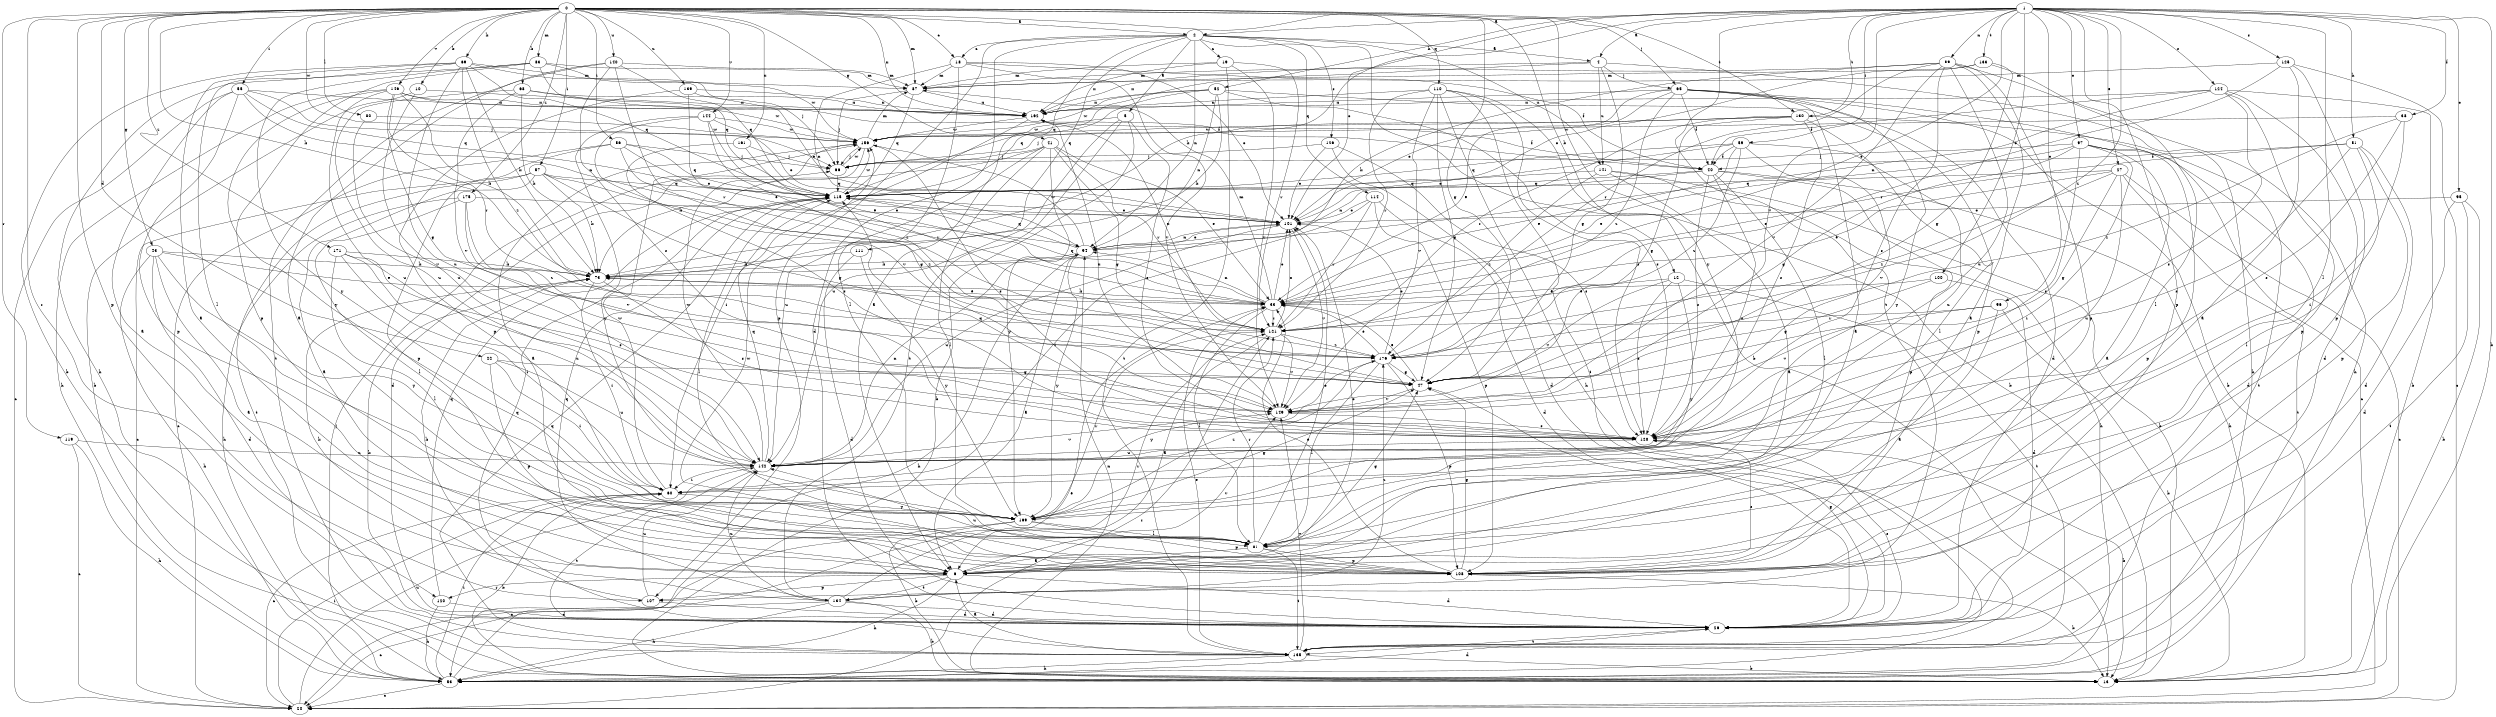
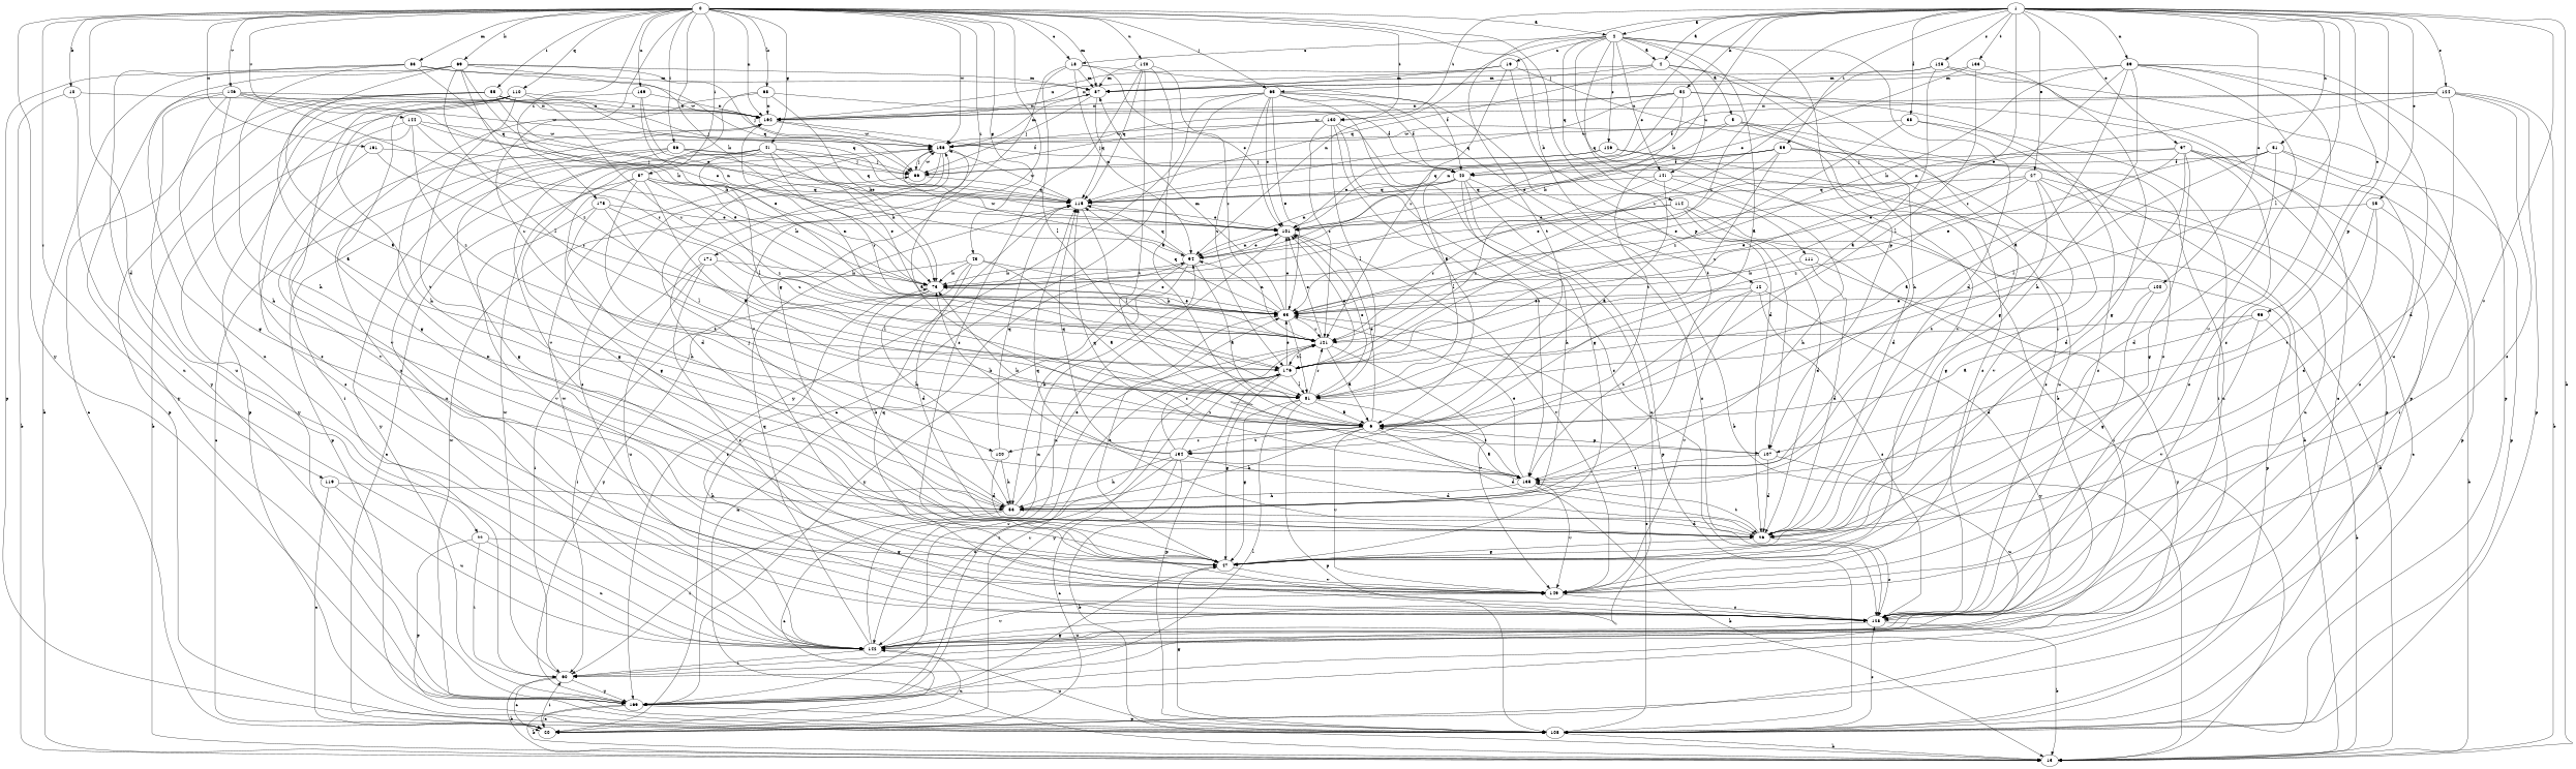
  strict digraph {
    0
    2
    10
    12
    18
    22
    41
    43
    47
    55
    56
    57
    65
    68
    69
    73
-   80
    83
    87
    107
    110
    119
    120
    130
    139
    140
    144
    146
    156
    161
    162
    169
    171
    175
    4
    13
    5
    6
    19
    26
    94
    111
    114
    126
    141
    142
    33
    149
    128
    135
    81
    101
    40
    60
    108
    121
    66
    53
    115
    20
    176
    1
    27
    n64 [label=38]
    51
    52
    59
    89
-   95
+   95 [label=25]
    96
    97
    100
    124
    125
    133
    134
    0 -> 2 [label=a]
    0 -> 10 [label=b]
    0 -> 12 [label=b]
    0 -> 18 [label=c]
    0 -> 22 [label=d]
    0 -> 41 [label=g]
    0 -> 43 [label=g]
    0 -> 47 [label=g]
    0 -> 55 [label=i]
    0 -> 56 [label=i]
    0 -> 57 [label=i]
    0 -> 65 [label=j]
    0 -> 68 [label=k]
    0 -> 69 [label=k]
    0 -> 73 [label=k]
-   0 -> 80 [label=l]
    0 -> 83 [label=m]
    0 -> 87 [label=m]
    0 -> 107 [label=p]
    0 -> 110 [label=q]
    0 -> 119 [label=r]
    0 -> 120 [label=r]
    0 -> 130 [label=t]
    0 -> 139 [label=u]
    0 -> 140 [label=u]
    0 -> 144 [label=v]
    0 -> 146 [label=v]
    0 -> 156 [label=w]
    0 -> 161 [label=x]
    0 -> 162 [label=x]
    0 -> 169 [label=y]
    0 -> 171 [label=z]
    0 -> 175 [label=z]
    2 -> 18 [label=c]
    2 -> 107 [label=p]
    2 -> 4 [label=a]
    2 -> 13 [label=b]
    2 -> 5 [label=a]
    2 -> 6 [label=a]
    2 -> 19 [label=c]
    2 -> 26 [label=d]
    2 -> 94 [label=n]
    2 -> 111 [label=q]
    2 -> 114 [label=q]
    2 -> 126 [label=s]
    2 -> 141 [label=u]
    10 -> 162 [label=x]
    10 -> 13 [label=b]
    10 -> 142 [label=u]
    12 -> 169 [label=y]
    12 -> 33 [label=e]
    12 -> 149 [label=v]
    12 -> 128 [label=s]
    12 -> 135 [label=t]
    18 -> 87 [label=m]
    18 -> 94 [label=n]
    18 -> 149 [label=v]
    18 -> 81 [label=l]
    18 -> 101 [label=o]
    18 -> 40 [label=f]
    22 -> 47 [label=g]
    22 -> 142 [label=u]
    22 -> 60 [label=i]
    22 -> 108 [label=p]
    41 -> 47 [label=g]
    41 -> 73 [label=k]
    41 -> 169 [label=y]
    41 -> 142 [label=u]
    41 -> 33 [label=e]
    41 -> 81 [label=l]
    41 -> 121 [label=r]
    41 -> 66 [label=j]
    43 -> 73 [label=k]
    43 -> 169 [label=y]
    43 -> 6 [label=a]
    43 -> 26 [label=d]
    43 -> 33 [label=e]
    43 -> 53 [label=h]
    47 -> 33 [label=e]
    47 -> 149 [label=v]
    55 -> 162 [label=x]
    55 -> 6 [label=a]
    55 -> 94 [label=n]
    55 -> 108 [label=p]
    55 -> 66 [label=j]
    55 -> 115 [label=q]
    55 -> 20 [label=c]
    56 -> 47 [label=g]
    56 -> 101 [label=o]
    56 -> 108 [label=p]
    56 -> 66 [label=j]
    56 -> 115 [label=q]
    56 -> 20 [label=c]
    57 -> 47 [label=g]
    57 -> 73 [label=k]
    57 -> 6 [label=a]
    57 -> 135 [label=t]
    57 -> 115 [label=q]
    57 -> 20 [label=c]
    57 -> 176 [label=z]
    65 -> 162 [label=x]
    65 -> 169 [label=y]
    65 -> 13 [label=b]
    65 -> 6 [label=a]
    65 -> 26 [label=d]
    65 -> 33 [label=e]
    65 -> 101 [label=o]
    65 -> 40 [label=f]
    65 -> 20 [label=c]
    65 -> 176 [label=z]
    68 -> 73 [label=k]
    68 -> 162 [label=x]
    68 -> 142 [label=u]
    68 -> 149 [label=v]
    68 -> 40 [label=f]
    69 -> 73 [label=k]
    69 -> 87 [label=m]
    69 -> 13 [label=b]
    69 -> 6 [label=a]
    69 -> 142 [label=u]
    69 -> 81 [label=l]
    69 -> 66 [label=j]
    69 -> 115 [label=q]
    69 -> 176 [label=z]
    73 -> 33 [label=e]
    73 -> 128 [label=s]
    73 -> 60 [label=i]
-   80 -> 156 [label=w]
-   80 -> 149 [label=v]
    83 -> 87 [label=m]
    83 -> 156 [label=w]
    83 -> 169 [label=y]
    83 -> 108 [label=p]
    83 -> 53 [label=h]
    83 -> 115 [label=q]
    87 -> 162 [label=x]
    87 -> 66 [label=j]
    87 -> 115 [label=q]
    107 -> 73 [label=k]
    107 -> 26 [label=d]
    107 -> 142 [label=u]
    110 -> 47 [label=g]
    110 -> 162 [label=x]
    110 -> 13 [label=b]
    110 -> 149 [label=v]
    110 -> 128 [label=s]
    110 -> 135 [label=t]
    110 -> 121 [label=r]
    110 -> 53 [label=h]
    119 -> 142 [label=u]
    119 -> 53 [label=h]
    119 -> 20 [label=c]
    120 -> 26 [label=d]
    120 -> 53 [label=h]
    120 -> 115 [label=q]
    130 -> 47 [label=g]
    130 -> 156 [label=w]
    130 -> 128 [label=s]
    130 -> 135 [label=t]
    130 -> 81 [label=l]
    130 -> 121 [label=r]
    130 -> 66 [label=j]
    139 -> 162 [label=x]
    139 -> 33 [label=e]
    139 -> 101 [label=o]
    139 -> 108 [label=p]
    140 -> 87 [label=m]
    140 -> 6 [label=a]
    140 -> 128 [label=s]
    140 -> 135 [label=t]
    140 -> 121 [label=r]
    140 -> 115 [label=q]
    144 -> 156 [label=w]
    144 -> 169 [label=y]
    144 -> 33 [label=e]
    144 -> 149 [label=v]
    144 -> 101 [label=o]
    144 -> 176 [label=z]
    146 -> 47 [label=g]
    146 -> 73 [label=k]
    146 -> 156 [label=w]
    146 -> 162 [label=x]
    146 -> 169 [label=y]
    146 -> 142 [label=u]
    146 -> 121 [label=r]
    146 -> 53 [label=h]
    156 -> 87 [label=m]
    156 -> 6 [label=a]
    156 -> 26 [label=d]
    156 -> 128 [label=s]
    156 -> 66 [label=j]
    161 -> 128 [label=s]
    161 -> 121 [label=r]
    161 -> 66 [label=j]
    162 -> 156 [label=w]
    162 -> 40 [label=f]
    162 -> 60 [label=i]
    169 -> 47 [label=g]
    169 -> 13 [label=b]
-   169 -> 81 [label=l]
+   81 -> 169 [label=l]
    169 -> 108 [label=p]
    169 -> 121 [label=r]
    169 -> 20 [label=c]
    169 -> 176 [label=z]
    171 -> 73 [label=k]
    171 -> 142 [label=u]
    171 -> 128 [label=s]
    171 -> 81 [label=l]
    171 -> 60 [label=i]
    175 -> 149 [label=v]
    175 -> 81 [label=l]
    175 -> 101 [label=o]
    175 -> 53 [label=h]
    175 -> 176 [label=z]
    4 -> 47 [label=g]
    4 -> 65 [label=j]
    4 -> 162 [label=x]
    4 -> 141 [label=u]
    4 -> 53 [label=h]
    4 -> 115 [label=q]
    13 -> 94 [label=n]
    5 -> 156 [label=w]
    5 -> 13 [label=b]
    5 -> 142 [label=u]
    5 -> 128 [label=s]
    5 -> 134 [label=t]
    6 -> 107 [label=p]
    6 -> 120 [label=r]
    6 -> 26 [label=d]
    6 -> 149 [label=v]
    6 -> 101 [label=o]
    6 -> 53 [label=h]
    6 -> 134 [label=t]
    19 -> 87 [label=m]
    19 -> 162 [label=x]
    19 -> 149 [label=v]
    19 -> 135 [label=t]
    19 -> 121 [label=r]
    26 -> 47 [label=g]
    26 -> 73 [label=k]
    26 -> 128 [label=s]
    26 -> 135 [label=t]
    26 -> 115 [label=q]
    94 -> 73 [label=k]
    94 -> 156 [label=w]
    94 -> 169 [label=y]
    94 -> 6 [label=a]
    94 -> 101 [label=o]
    94 -> 53 [label=h]
    94 -> 115 [label=q]
    111 -> 73 [label=k]
    111 -> 169 [label=y]
    111 -> 26 [label=d]
    114 -> 26 [label=d]
    114 -> 101 [label=o]
    114 -> 60 [label=i]
    114 -> 108 [label=p]
    114 -> 121 [label=r]
    126 -> 26 [label=d]
    126 -> 128 [label=s]
    126 -> 101 [label=o]
    126 -> 66 [label=j]
    141 -> 13 [label=b]
    141 -> 6 [label=a]
    141 -> 53 [label=h]
    141 -> 115 [label=q]
    141 -> 176 [label=z]
    142 -> 156 [label=w]
    142 -> 94 [label=n]
    142 -> 149 [label=v]
-   142 -> 135 [label=t]
+   107 -> 135 [label=t]
    142 -> 60 [label=i]
    142 -> 115 [label=q]
    33 -> 73 [label=k]
    33 -> 87 [label=m]
    33 -> 94 [label=n]
    33 -> 81 [label=l]
    33 -> 101 [label=o]
    33 -> 121 [label=r]
    33 -> 115 [label=q]
    149 -> 162 [label=x]
    149 -> 128 [label=s]
    128 -> 13 [label=b]
    128 -> 142 [label=u]
    128 -> 115 [label=q]
    135 -> 13 [label=b]
    135 -> 6 [label=a]
    135 -> 33 [label=e]
    135 -> 149 [label=v]
    135 -> 53 [label=h]
    135 -> 115 [label=q]
    81 -> 47 [label=g]
    81 -> 6 [label=a]
    81 -> 135 [label=t]
    81 -> 101 [label=o]
    81 -> 108 [label=p]
    81 -> 121 [label=r]
    101 -> 94 [label=n]
    101 -> 142 [label=u]
    101 -> 149 [label=v]
    40 -> 94 [label=n]
    40 -> 142 [label=u]
    40 -> 128 [label=s]
    40 -> 81 [label=l]
    40 -> 108 [label=p]
    40 -> 53 [label=h]
    40 -> 115 [label=q]
    60 -> 156 [label=w]
    60 -> 169 [label=y]
    60 -> 13 [label=b]
    60 -> 20 [label=c]
    108 -> 47 [label=g]
    108 -> 156 [label=w]
    108 -> 13 [label=b]
    108 -> 142 [label=u]
    108 -> 33 [label=e]
    108 -> 128 [label=s]
    121 -> 162 [label=x]
    121 -> 6 [label=a]
    121 -> 149 [label=v]
    121 -> 101 [label=o]
    121 -> 176 [label=z]
    66 -> 156 [label=w]
    66 -> 115 [label=q]
    53 -> 26 [label=d]
    53 -> 33 [label=e]
    53 -> 60 [label=i]
    53 -> 66 [label=j]
    53 -> 20 [label=c]
    115 -> 156 [label=w]
    115 -> 81 [label=l]
    115 -> 101 [label=o]
    20 -> 142 [label=u]
    20 -> 60 [label=i]
    20 -> 121 [label=r]
    176 -> 47 [label=g]
    176 -> 169 [label=y]
    176 -> 33 [label=e]
    176 -> 81 [label=l]
    176 -> 101 [label=o]
    176 -> 108 [label=p]
    1 -> 2 [label=a]
    1 -> 73 [label=k]
    1 -> 107 [label=p]
    1 -> 130 [label=t]
    1 -> 4 [label=a]
    1 -> 13 [label=b]
    1 -> 33 [label=e]
    1 -> 149 [label=v]
    1 -> 81 [label=l]
    1 -> 101 [label=o]
    1 -> 176 [label=z]
    1 -> 27 [label=e]
    1 -> n64 [label=f]
    1 -> 51 [label=h]
    1 -> 52 [label=h]
    1 -> 59 [label=i]
    1 -> 89 [label=n]
    1 -> 95 [label=o]
    1 -> 96 [label=o]
    1 -> 97 [label=o]
    1 -> 100 [label=o]
    1 -> 124 [label=s]
    1 -> 125 [label=s]
    1 -> 133 [label=t]
    1 -> 134 [label=t]
    27 -> 47 [label=g]
    27 -> 142 [label=u]
    27 -> 33 [label=e]
    27 -> 135 [label=t]
    27 -> 115 [label=q]
    27 -> 20 [label=c]
    27 -> 176 [label=z]
    n64 -> 156 [label=w]
    n64 -> 128 [label=s]
    n64 -> 60 [label=i]
    n64 -> 176 [label=z]
    51 -> 26 [label=d]
    51 -> 33 [label=e]
    51 -> 128 [label=s]
    51 -> 81 [label=l]
    51 -> 40 [label=f]
    51 -> 108 [label=p]
    52 -> 73 [label=k]
    52 -> 156 [label=w]
    52 -> 162 [label=x]
    52 -> 94 [label=n]
    52 -> 128 [label=s]
    52 -> 108 [label=p]
    52 -> 115 [label=q]
    59 -> 142 [label=u]
    59 -> 33 [label=e]
    59 -> 149 [label=v]
    59 -> 101 [label=o]
    59 -> 40 [label=f]
    59 -> 115 [label=q]
    59 -> 176 [label=z]
    89 -> 73 [label=k]
    89 -> 87 [label=m]
    89 -> 6 [label=a]
    89 -> 142 [label=u]
    89 -> 149 [label=v]
    89 -> 128 [label=s]
    89 -> 108 [label=p]
    89 -> 121 [label=r]
    89 -> 53 [label=h]
    95 -> 13 [label=b]
    95 -> 26 [label=d]
    95 -> 135 [label=t]
    95 -> 101 [label=o]
    96 -> 13 [label=b]
    96 -> 6 [label=a]
    96 -> 149 [label=v]
    96 -> 121 [label=r]
    97 -> 47 [label=g]
    97 -> 6 [label=a]
    97 -> 26 [label=d]
    97 -> 33 [label=e]
    97 -> 128 [label=s]
    97 -> 60 [label=i]
    97 -> 108 [label=p]
    97 -> 66 [label=j]
    100 -> 47 [label=g]
    100 -> 26 [label=d]
    100 -> 33 [label=e]
    124 -> 162 [label=x]
    124 -> 13 [label=b]
    124 -> 26 [label=d]
    124 -> 94 [label=n]
    124 -> 128 [label=s]
    124 -> 40 [label=f]
    124 -> 108 [label=p]
    125 -> 87 [label=m]
    125 -> 6 [label=a]
    125 -> 108 [label=p]
    125 -> 121 [label=r]
    125 -> 20 [label=c]
    133 -> 47 [label=g]
    133 -> 87 [label=m]
    133 -> 81 [label=l]
    133 -> 101 [label=o]
    134 -> 73 [label=k]
    134 -> 13 [label=b]
    134 -> 26 [label=d]
    134 -> 142 [label=u]
    134 -> 121 [label=r]
    134 -> 53 [label=h]
    134 -> 115 [label=q]
    134 -> 20 [label=c]
    134 -> 176 [label=z]
  }
